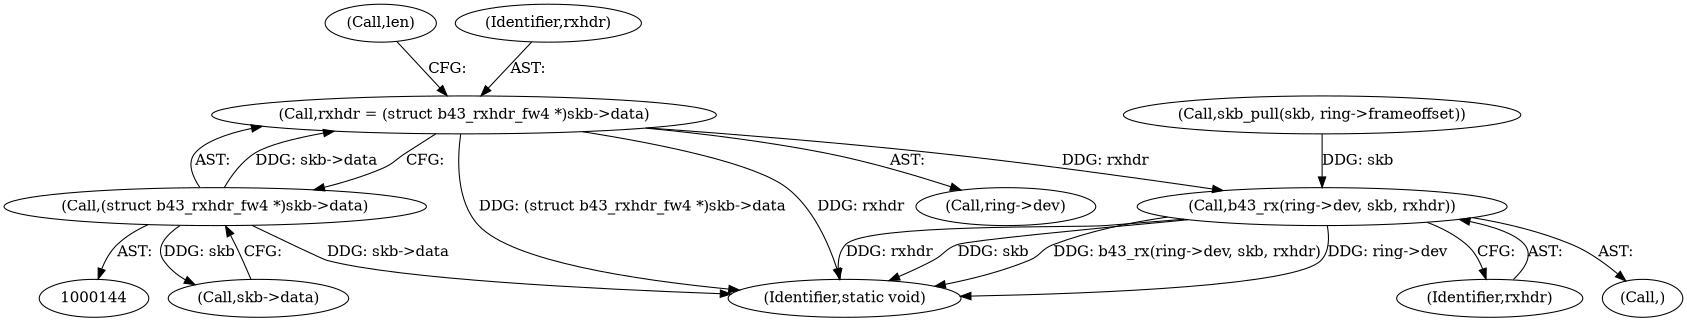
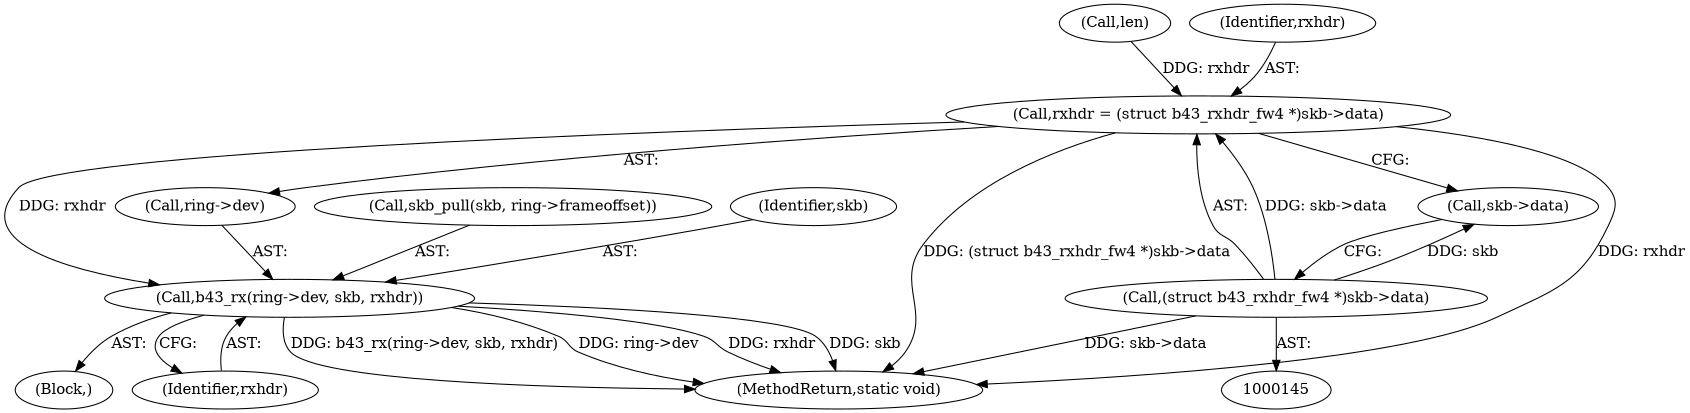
  digraph {
    n1 [label="(Call,rxhdr = (struct b43_rxhdr_fw4 *)skb->data)"]
    n2 [label="(Call,(struct b43_rxhdr_fw4 *)skb->data)"]
    n3 [label="(Call,b43_rx(ring->dev, skb, rxhdr))"]
-   n4 [label="(Identifier,static void)"]
+   n4 [label="(MethodReturn,static void)"]
    n5 [label="(Call,ring->dev)"]
    n6 [label="(Call,skb->data)"]
-   1000145 [label=1000144]
-   n8 [label="(Call,)"]
+   1000145
+   n8 [label="(Block,)"]
    n9 [label="(Identifier,rxhdr)"]
    n10 [label="(Call,len)"]
    n11 [label="(Identifier,rxhdr)"]
    n12 [label="(Call,skb_pull(skb, ring->frameoffset))"]
-   n1 -> n2 [label="CFG: "]
+   n13 [label="(Identifier,skb)"]
+   n1 -> n6 [label="CFG: "]
    n1 -> n3 [label="DDG: rxhdr"]
    n1 -> n4 [label="DDG: (struct b43_rxhdr_fw4 *)skb->data"]
    n1 -> n4 [label="DDG: rxhdr"]
    n1 -> n5 [label="AST: "]
    n2 -> n1 [label="AST: "]
    n2 -> n1 [label="DDG: skb->data"]
    n2 -> n4 [label="DDG: skb->data"]
    n2 -> n6 [label="DDG: skb"]
    n2 -> 1000145 [label="AST: "]
    n3 -> n4 [label="DDG: rxhdr"]
    n3 -> n4 [label="DDG: skb"]
    n3 -> n4 [label="DDG: b43_rx(ring->dev, skb, rxhdr)"]
    n3 -> n4 [label="DDG: ring->dev"]
    n3 -> n8 [label="AST: "]
    n3 -> n9 [label="CFG: "]
+   n5 -> n3 [label="AST: "]
    n6 -> n2 [label="CFG: "]
    n9 -> n3 [label="AST: "]
-   n10 -> n1 [label="CFG: "]
+   n10 -> n1 [label="DDG: rxhdr"]
    n11 -> n1 [label="AST: "]
-   n12 -> n3 [label="DDG: skb"]
+   n12 -> n3 [label="AST: "]
+   n13 -> n3 [label="AST: "]
  }
